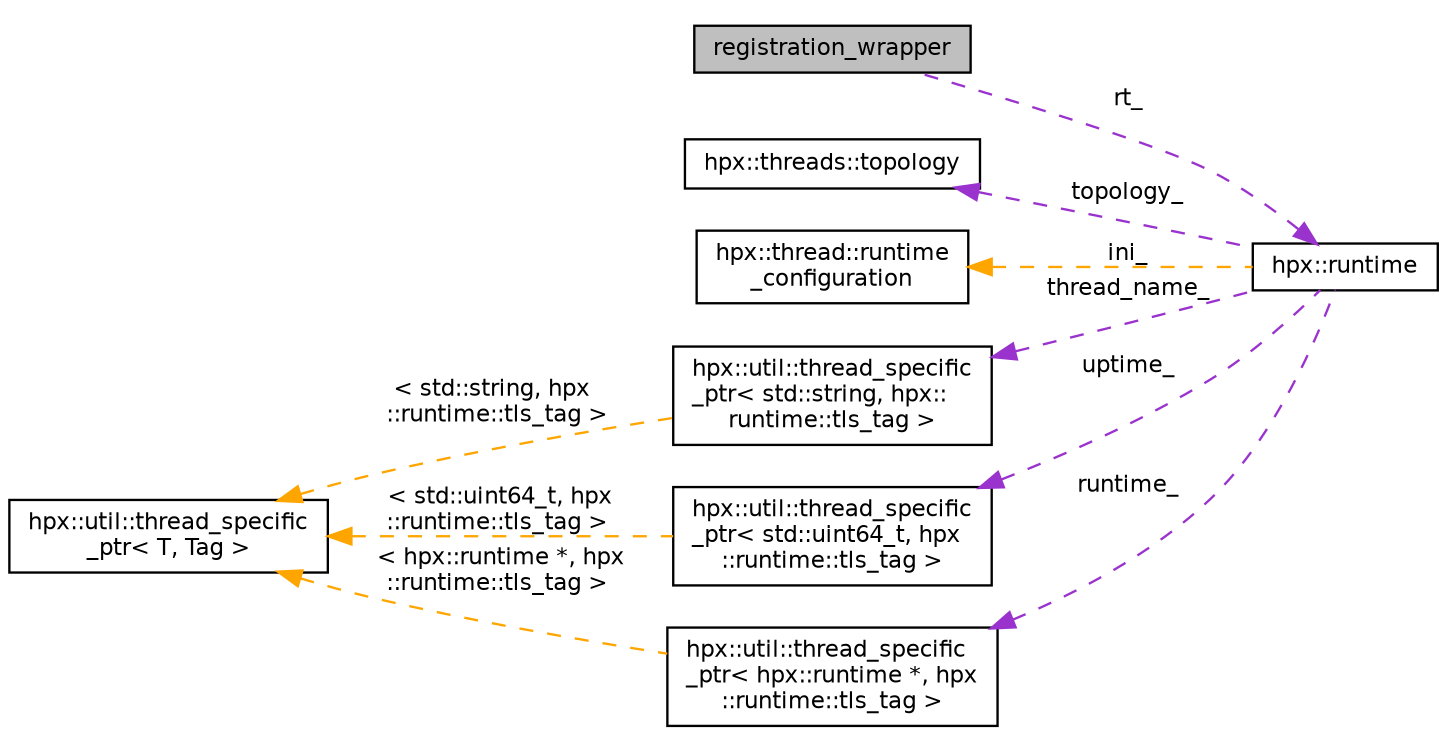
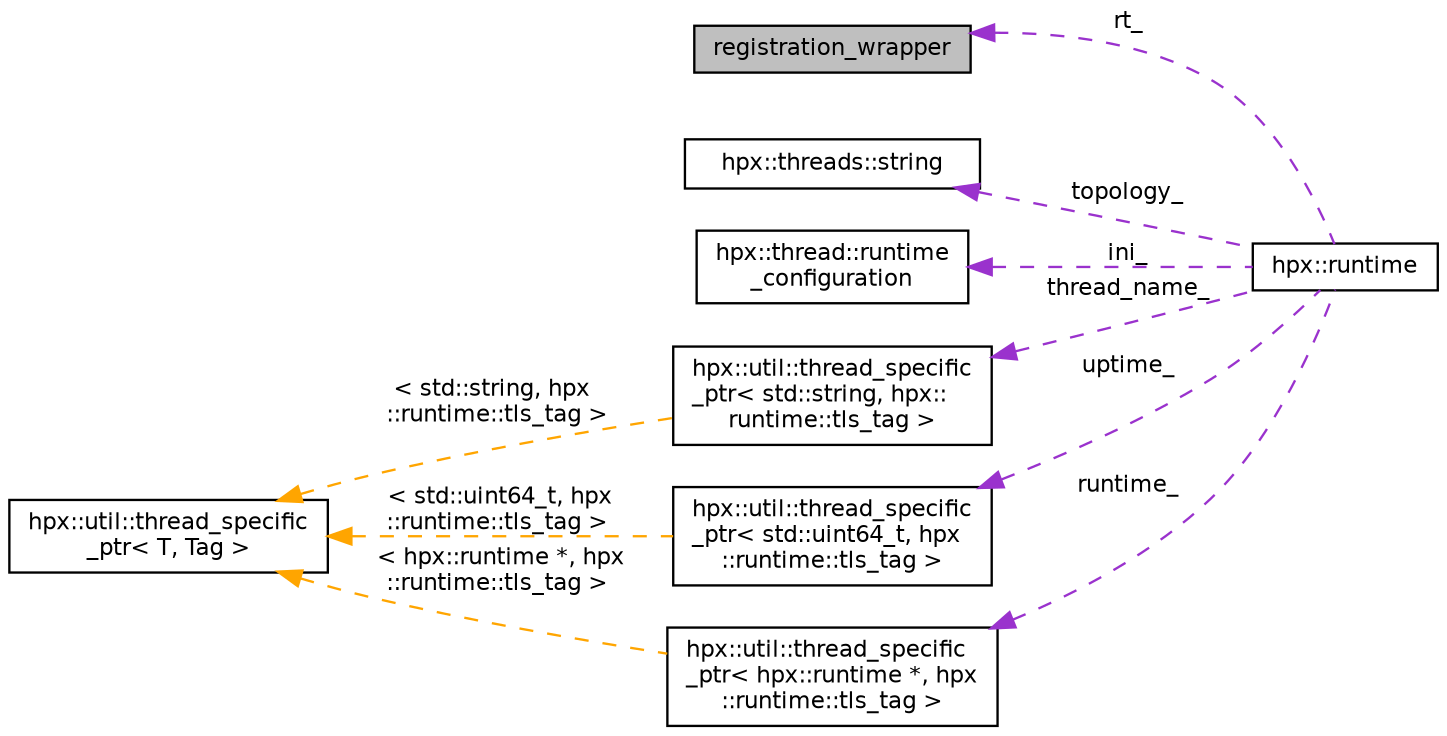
  digraph {
    rankdir=LR
    node [color=black fillcolor=white fontname=Helvetica fontsize=10 shape=record style=filled]
    edge [color=darkorchid3 dir=back fontname=Helvetica fontsize=10 labelfontname=Helvetica labelfontsize=10 style=dashed]
    n1 [fillcolor=grey75 fontcolor=black height=0.2 label=registration_wrapper width=0.4]
    n2 [height=0.2 label="hpx::runtime" width=0.4]
-   n3 [height=0.2 label="hpx::threads::topology" width=0.4]
+   n3 [height=0.2 label="hpx::threads::string" width=0.4]
    n4 [height=0.2 label="hpx::thread::runtime\l_configuration" width=0.4]
    n5 [height=0.2 label="hpx::util::thread_specific\l_ptr\< std::string, hpx::\lruntime::tls_tag \>" width=0.4]
    n6 [height=0.2 label="hpx::util::thread_specific\l_ptr\< T, Tag \>" width=0.4]
    n7 [height=0.2 label="hpx::util::thread_specific\l_ptr\< std::uint64_t, hpx\l::runtime::tls_tag \>" width=0.4]
    n8 [height=0.2 label="hpx::util::thread_specific\l_ptr\< hpx::runtime *, hpx\l::runtime::tls_tag \>" width=0.4]
-   n2 -> n1 [label=" rt_"]
+   n1 -> n2 [label=" rt_"]
    n3 -> n2 [label=" topology_"]
-   n4 -> n2 [color=orange label=" ini_"]
+   n4 -> n2 [label=" ini_"]
    n5 -> n2 [label=" thread_name_"]
    n6 -> n5 [color=orange label=" \< std::string, hpx\l::runtime::tls_tag \>"]
    n6 -> n7 [color=orange label=" \< std::uint64_t, hpx\l::runtime::tls_tag \>"]
    n6 -> n8 [color=orange label=" \< hpx::runtime *, hpx\l::runtime::tls_tag \>"]
    n7 -> n2 [label=" uptime_"]
    n8 -> n2 [label=" runtime_"]
  }
